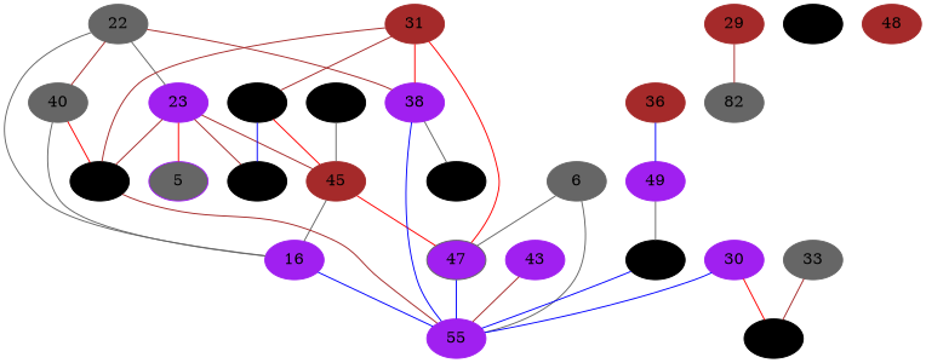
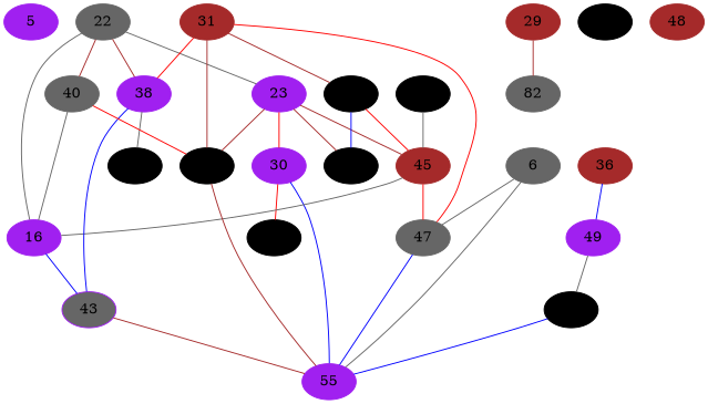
  graph {
    node [color=purple style=filled]
    edge [color=brown]
-   5 [fillcolor=gray40]
-   47 [color=gray40 super="+2+28" fillcolor=purple]
+   5
+   47 [color=gray40 super="+2+28"]
    55 [super="+53"]
    6 [color=gray40]
    23 [super="+18+20+8"]
    30 [super="+10"]
    45 [color=brown super="+13+37"]
    50 [color=black super="+19"]
    51 [color=black super="+17"]
    22 [color=gray40]
    38 [super="+21"]
    n12 [label=16 super="+41"]
    40 [color=gray40 super="+35"]
    52 [color=black]
    34 [color=black]
    29 [color=brown]
    n17 [color=gray40 label=82]
    31 [color=brown super="+12"]
    32 [color=black super="+26"]
-   33 [color=gray40]
    49 [super="+27"]
    54 [color=black]
    36 [color=brown]
    39 [color=black]
-   43
+   43 [fillcolor=gray40]
    44 [color=black]
    48 [color=brown]
    47 -- 55 [color=blue weight=2]
    6 -- 47 [color=gray40]
    6 -- 55 [color=gray40]
-   23 -- 5 [color=red weight=2]
+   23 -- 30 [color=red weight=2]
    23 -- 45
    23 -- 50 [weight=3]
    23 -- 51
    30 -- 55 [color=blue]
    30 -- 34 [color=red]
    45 -- 47 [color=red weight=3]
    45 -- n12 [color=gray40 weight=2]
    51 -- 55 [weight=2]
    22 -- 23 [color=gray40]
    22 -- 38
    22 -- n12 [color=gray40]
    22 -- 40
-   38 -- 55 [color=blue]
+   38 -- 43 [color=blue]
    38 -- 52 [color=gray40]
-   n12 -- 55 [color=blue weight=2]
+   n12 -- 43 [color=blue weight=2]
    40 -- 51 [color=red]
    40 -- n12 [color=gray40]
    29 -- n17
    31 -- 47 [color=red]
    31 -- 51
    31 -- 38 [color=red weight=2]
    31 -- 32
    32 -- 45 [color=red]
    32 -- 50 [color=blue]
-   33 -- 34
    49 -- 54 [color=gray40]
    54 -- 55 [color=blue]
    36 -- 49 [color=blue]
    39 -- 45 [color=gray40]
    43 -- 55 [weight=2]
  }
